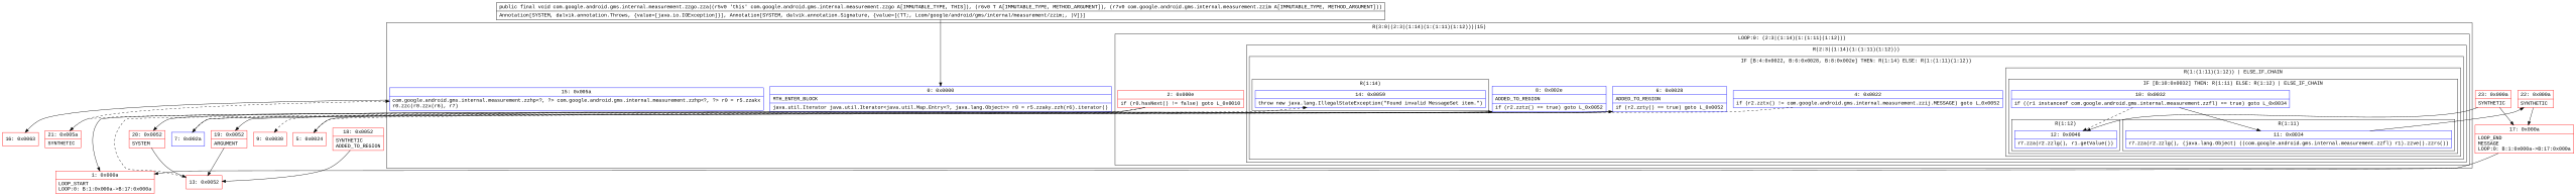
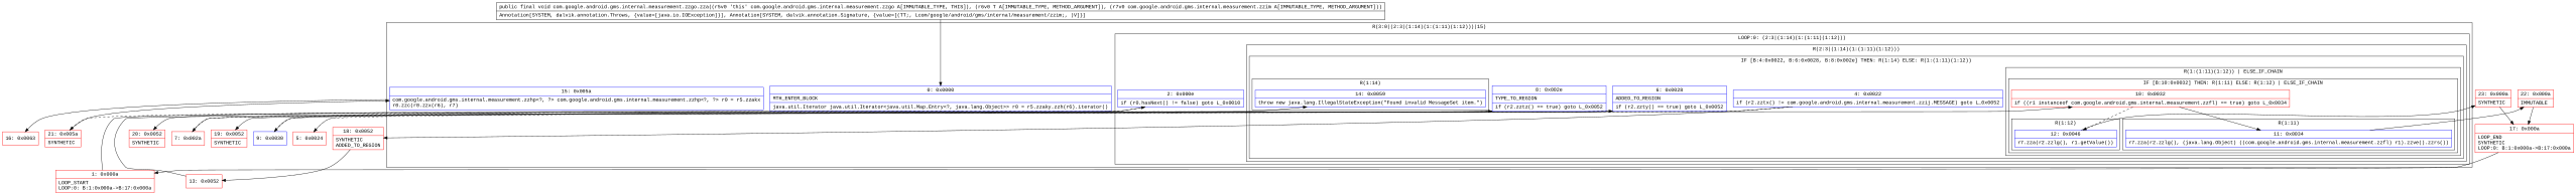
  digraph {
    fontname="Liberation Mono"
    node [color=red fontname="Liberation Mono" shape=record]
    edge [fontname="Liberation Mono"]
    n1 [color=blue label="{14\:\ 0x0059|throw new java.lang.IllegalStateException(\"Found invalid MessageSet item.\")\l}"]
    n2 [color=blue label="{11\:\ 0x0034|r7.zza(r2.zzlg(), (java.lang.Object) ((com.google.android.gms.internal.measurement.zzfl) r1).zzve().zzrs())\l}"]
    n3 [color=blue label="{12\:\ 0x0046|r7.zza(r2.zzlg(), r1.getValue())\l}"]
-   n4 [color=blue label="{10\:\ 0x0032|if ((r1 instanceof com.google.android.gms.internal.measurement.zzfl) == true) goto L_0x0034\l}"]
+   n4 [label="{10\:\ 0x0032|if ((r1 instanceof com.google.android.gms.internal.measurement.zzfl) == true) goto L_0x0034\l}"]
    n5 [color=blue label="{4\:\ 0x0022|if (r2.zztx() != com.google.android.gms.internal.measurement.zzij.MESSAGE) goto L_0x0052\l}"]
    n6 [color=blue label="{6\:\ 0x0028|ADDED_TO_REGION\l|if (r2.zzty() == true) goto L_0x0052\l}"]
-   n7 [color=blue label="{8\:\ 0x002e|ADDED_TO_REGION\l|if (r2.zztz() == true) goto L_0x0052\l}"]
-   n8 [label="{2\:\ 0x000e|if (r0.hasNext() != false) goto L_0x0010\l}"]
+   n7 [color=blue label="{8\:\ 0x002e|TYPE_TO_REGION\l|if (r2.zztz() == true) goto L_0x0052\l}"]
+   n8 [color=blue label="{2\:\ 0x000e|if (r0.hasNext() != false) goto L_0x0010\l}"]
    n9 [color=blue label="{0\:\ 0x0000|MTH_ENTER_BLOCK\l|java.util.Iterator java.util.Iterator\<java.util.Map.Entry\<?, java.lang.Object\>\> r0 = r5.zzaky.zzh(r6).iterator()\l}"]
    n10 [color=blue label="{15\:\ 0x005a|com.google.android.gms.internal.measurement.zzhp\<?, ?\> com.google.android.gms.internal.measurement.zzhp\<?, ?\> r0 = r5.zzakx\lr0.zzc(r0.zzx(r6), r7)\l}"]
-   n11 [label="{22\:\ 0x000a|SYNTHETIC\l}"]
+   n11 [label="{22\:\ 0x000a|IMMUTABLE\l}"]
    n12 [label="{23\:\ 0x000a|SYNTHETIC\l}"]
    n13 [label="{5\:\ 0x0024}"]
    n14 [label="{18\:\ 0x0052|SYNTHETIC\lADDED_TO_REGION\l}"]
-   n15 [color=blue label="{7\:\ 0x002a}"]
-   n16 [label="{19\:\ 0x0052|ARGUMENT\l}"]
-   n17 [label="{9\:\ 0x0030}"]
-   n18 [label="{20\:\ 0x0052|SYSTEM\l}"]
+   n15 [label="{7\:\ 0x002a}"]
+   n16 [label="{19\:\ 0x0052|SYNTHETIC\l}"]
+   n17 [color=blue label="{9\:\ 0x0030}"]
+   n18 [label="{20\:\ 0x0052|SYNTHETIC\l}"]
    n19 [label="{21\:\ 0x005a|SYNTHETIC\l}"]
    n20 [label="{16\:\ 0x0063}"]
    n21 [label="{1\:\ 0x000a|LOOP_START\lLOOP:0: B:1:0x000a\-\>B:17:0x000a\l}"]
    n22 [label="{13\:\ 0x0052}"]
-   n23 [label="{17\:\ 0x000a|LOOP_END\lMESSAGE\lLOOP:0: B:1:0x000a\-\>B:17:0x000a\l}"]
+   n23 [label="{17\:\ 0x000a|LOOP_END\lSYNTHETIC\lLOOP:0: B:1:0x000a\-\>B:17:0x000a\l}"]
    n24 [label="{public final void com.google.android.gms.internal.measurement.zzgo.zza((r5v0 'this' com.google.android.gms.internal.measurement.zzgo A[IMMUTABLE_TYPE, THIS]), (r6v0 T A[IMMUTABLE_TYPE, METHOD_ARGUMENT]), (r7v0 com.google.android.gms.internal.measurement.zzim A[IMMUTABLE_TYPE, METHOD_ARGUMENT]))  | Annotation[SYSTEM, dalvik.annotation.Throws, \{value=[java.io.IOException]\}], Annotation[SYSTEM, dalvik.annotation.Signature, \{value=[(TT;, Lcom\/google\/android\/gms\/internal\/measurement\/zzim;, )V]\}]\l}" color=""]
    subgraph cluster_1 {
      label="R(3:0|(2:3|(1:14)(1:(1:11)(1:12)))|15)"
      n9
      n10
      subgraph cluster_2 {
        label="LOOP:0: (2:3|(1:14)(1:(1:11)(1:12)))"
        n8
        subgraph cluster_3 {
          label="R(2:3|(1:14)(1:(1:11)(1:12)))"
          subgraph cluster_4 {
            label="IF [B:4:0x0022, B:6:0x0028, B:8:0x002e] THEN: R(1:14) ELSE: R(1:(1:11)(1:12))"
            n5
            n6
            n7
            subgraph cluster_5 {
              label="R(1:14)"
              n1
            }
            subgraph cluster_6 {
              label="R(1:(1:11)(1:12)) | ELSE_IF_CHAIN\l"
              subgraph cluster_7 {
                label="IF [B:10:0x0032] THEN: R(1:11) ELSE: R(1:12) | ELSE_IF_CHAIN\l"
                n4
                subgraph cluster_8 {
                  label="R(1:11)"
                  n2
                }
                subgraph cluster_9 {
                  label="R(1:12)"
                  n3
                }
              }
            }
          }
        }
      }
    }
    n2 -> n11
-   n12 -> n3
+   n3 -> n12
    n4 -> n2
    n4 -> n3 [style=dashed]
    n5 -> n13 [style=dashed]
+   n5 -> n14
    n6 -> n15 [style=dashed]
    n6 -> n16
    n7 -> n17 [style=dashed]
    n7 -> n18
    n8 -> n19 [style=dashed]
    n10 -> n20
    n11 -> n23
    n12 -> n23
-   n13 -> n6
+   n13 -> n6 [style=dashed]
    n14 -> n22
    n15 -> n7
-   n16 -> n22
-   n18 -> n22
-   n19 -> n10 [style=dashed]
-   n8 -> n21
-   n22 -> n1 [style=dashed]
+   n17 -> n4
+   n19 -> n10
+   n21 -> n8
+   n22 -> n1
    n23 -> n21
    n24 -> n9
  }
